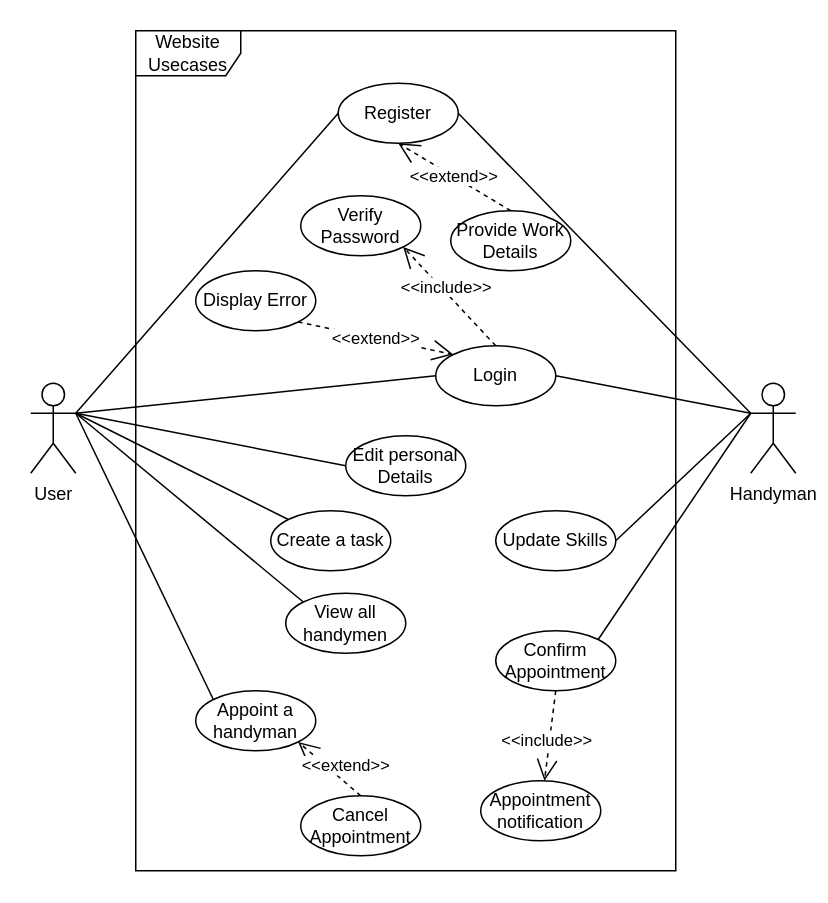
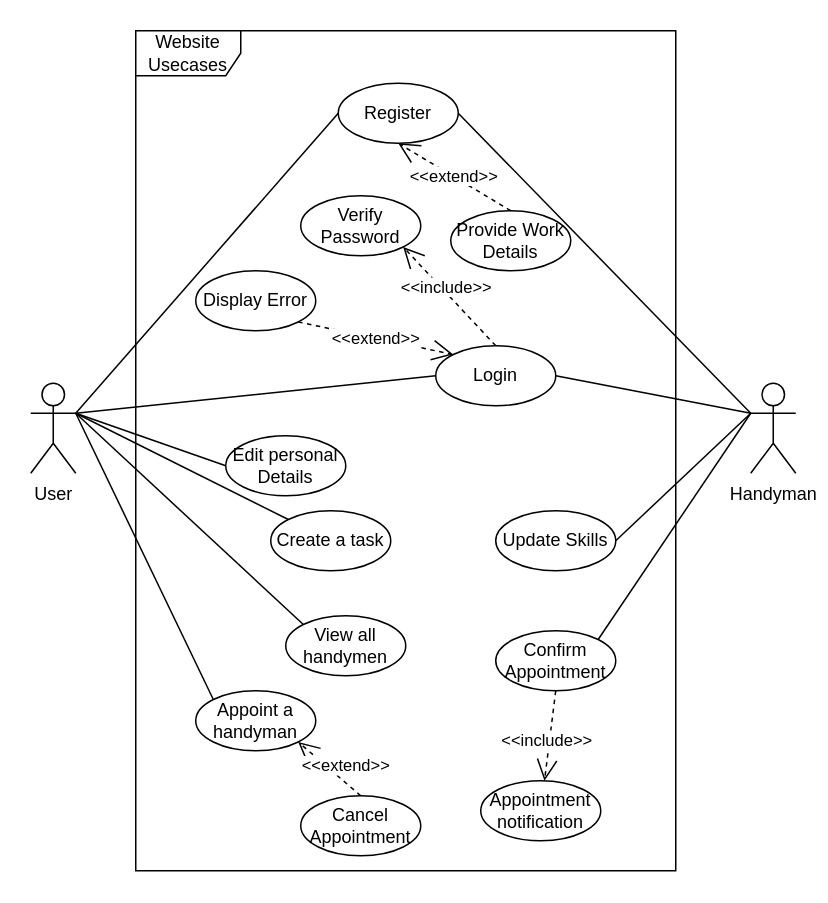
  <mxCell id="0" />
  <mxCell id="1" parent="0" />
  <mxCell id="2" value="User" style="shape=umlActor;verticalLabelPosition=bottom;verticalAlign=top;html=1;outlineConnect=0;" vertex="1" parent="1"><mxGeometry x="20" y="255" width="30" height="60" as="geometry" /></mxCell>
  <mxCell id="3" value="Handyman" style="shape=umlActor;verticalLabelPosition=bottom;verticalAlign=top;html=1;outlineConnect=0;" vertex="1" parent="1"><mxGeometry x="500" y="255" width="30" height="60" as="geometry" /></mxCell>
  <mxCell id="4" value="Website Usecases" style="shape=umlFrame;whiteSpace=wrap;html=1;width=70;height=30;" vertex="1" parent="1"><mxGeometry x="90" y="20" width="360" height="560" as="geometry" /></mxCell>
  <mxCell id="5" value="Register" style="ellipse;whiteSpace=wrap;html=1;" vertex="1" parent="1"><mxGeometry x="225" y="55" width="80" height="40" as="geometry" /></mxCell>
  <mxCell id="6" value="Provide Work Details" style="ellipse;whiteSpace=wrap;html=1;" vertex="1" parent="1"><mxGeometry x="300" y="140" width="80" height="40" as="geometry" /></mxCell>
  <mxCell id="7" value="" style="endArrow=none;html=1;exitX=1;exitY=0.333;exitDx=0;exitDy=0;exitPerimeter=0;entryX=0;entryY=0.5;entryDx=0;entryDy=0;" edge="1" parent="1" source="2" target="5"><mxGeometry width="50" height="50" relative="1" as="geometry"><mxPoint x="370" y="310" as="sourcePoint" /><mxPoint x="420" y="260" as="targetPoint" /></mxGeometry></mxCell>
  <mxCell id="8" value="" style="endArrow=none;html=1;entryX=0;entryY=0.333;entryDx=0;entryDy=0;entryPerimeter=0;exitX=1;exitY=0.5;exitDx=0;exitDy=0;" edge="1" parent="1" source="5" target="3"><mxGeometry width="50" height="50" relative="1" as="geometry"><mxPoint x="370" y="310" as="sourcePoint" /><mxPoint x="420" y="260" as="targetPoint" /></mxGeometry></mxCell>
  <mxCell id="9" value="Appoint a handyman&lt;span style=&quot;color: rgba(0 , 0 , 0 , 0) ; font-family: monospace ; font-size: 0px&quot;&gt;%3CmxGraphModel%3E%3Croot%3E%3CmxCell%20id%3D%220%22%2F%3E%3CmxCell%20id%3D%221%22%20parent%3D%220%22%2F%3E%3CmxCell%20id%3D%222%22%20value%3D%22Register%22%20style%3D%22ellipse%3BwhiteSpace%3Dwrap%3Bhtml%3D1%3B%22%20vertex%3D%221%22%20parent%3D%221%22%3E%3CmxGeometry%20x%3D%22340%22%20y%3D%22120%22%20width%3D%2280%22%20height%3D%2240%22%20as%3D%22geometry%22%2F%3E%3C%2FmxCell%3E%3C%2Froot%3E%3C%2FmxGraphModel%3E&lt;/span&gt;&lt;span style=&quot;color: rgba(0 , 0 , 0 , 0) ; font-family: monospace ; font-size: 0px&quot;&gt;%3CmxGraphModel%3E%3Croot%3E%3CmxCell%20id%3D%220%22%2F%3E%3CmxCell%20id%3D%221%22%20parent%3D%220%22%2F%3E%3CmxCell%20id%3D%222%22%20value%3D%22Register%22%20style%3D%22ellipse%3BwhiteSpace%3Dwrap%3Bhtml%3D1%3B%22%20vertex%3D%221%22%20parent%3D%221%22%3E%3CmxGeometry%20x%3D%22340%22%20y%3D%22120%22%20width%3D%2280%22%20height%3D%2240%22%20as%3D%22geometry%22%2F%3E%3C%2FmxCell%3E%3C%2Froot%3E%3C%2FmxGraphModel%3E&lt;/span&gt;" style="ellipse;whiteSpace=wrap;html=1;" vertex="1" parent="1"><mxGeometry x="130" y="460" width="80" height="40" as="geometry" /></mxCell>
- <mxCell id="10" value="View all handymen" style="ellipse;whiteSpace=wrap;html=1;" vertex="1" parent="1"><mxGeometry x="190" y="395" width="80" height="40" as="geometry" /></mxCell>
+ <mxCell id="10" value="View all handymen" style="ellipse;whiteSpace=wrap;html=1;" vertex="1" parent="1"><mxGeometry x="190" y="410" width="80" height="40" as="geometry" /></mxCell>
  <mxCell id="11" value="Create a task" style="ellipse;whiteSpace=wrap;html=1;" vertex="1" parent="1"><mxGeometry x="180" y="340" width="80" height="40" as="geometry" /></mxCell>
  <mxCell id="12" value="Confirm Appointment&lt;span style=&quot;color: rgba(0 , 0 , 0 , 0) ; font-family: monospace ; font-size: 0px&quot;&gt;%3CmxGraphModel%3E%3Croot%3E%3CmxCell%20id%3D%220%22%2F%3E%3CmxCell%20id%3D%221%22%20parent%3D%220%22%2F%3E%3CmxCell%20id%3D%222%22%20value%3D%22Register%22%20style%3D%22ellipse%3BwhiteSpace%3Dwrap%3Bhtml%3D1%3B%22%20vertex%3D%221%22%20parent%3D%221%22%3E%3CmxGeometry%20x%3D%22340%22%20y%3D%22120%22%20width%3D%2280%22%20height%3D%2240%22%20as%3D%22geometry%22%2F%3E%3C%2FmxCell%3E%3C%2Froot%3E%3C%2FmxGraphModel%3E&lt;/span&gt;" style="ellipse;whiteSpace=wrap;html=1;" vertex="1" parent="1"><mxGeometry x="330" y="420" width="80" height="40" as="geometry" /></mxCell>
  <mxCell id="13" value="Cancel Appointment" style="ellipse;whiteSpace=wrap;html=1;" vertex="1" parent="1"><mxGeometry x="200" y="530" width="80" height="40" as="geometry" /></mxCell>
- <mxCell id="14" value="Edit personal Details" style="ellipse;whiteSpace=wrap;html=1;" vertex="1" parent="1"><mxGeometry x="230" y="290" width="80" height="40" as="geometry" /></mxCell>
+ <mxCell id="14" value="Edit personal Details" style="ellipse;whiteSpace=wrap;html=1;" vertex="1" parent="1"><mxGeometry x="150" y="290" width="80" height="40" as="geometry" /></mxCell>
  <mxCell id="15" value="Update Skills" style="ellipse;whiteSpace=wrap;html=1;" vertex="1" parent="1"><mxGeometry x="330" y="340" width="80" height="40" as="geometry" /></mxCell>
  <mxCell id="16" value="" style="endArrow=none;html=1;exitX=1;exitY=0.5;exitDx=0;exitDy=0;entryX=0;entryY=0.333;entryDx=0;entryDy=0;entryPerimeter=0;" edge="1" parent="1" source="15" target="3"><mxGeometry width="50" height="50" relative="1" as="geometry"><mxPoint x="370" y="270" as="sourcePoint" /><mxPoint x="500" y="270" as="targetPoint" /></mxGeometry></mxCell>
  <mxCell id="17" value="" style="endArrow=none;html=1;exitX=0;exitY=0.5;exitDx=0;exitDy=0;entryX=1;entryY=0.333;entryDx=0;entryDy=0;entryPerimeter=0;" edge="1" parent="1" source="14" target="2"><mxGeometry width="50" height="50" relative="1" as="geometry"><mxPoint x="370" y="270" as="sourcePoint" /><mxPoint x="420" y="220" as="targetPoint" /></mxGeometry></mxCell>
  <mxCell id="18" value="" style="endArrow=none;html=1;entryX=0;entryY=0.333;entryDx=0;entryDy=0;entryPerimeter=0;exitX=1;exitY=0;exitDx=0;exitDy=0;" edge="1" parent="1" source="12" target="3"><mxGeometry width="50" height="50" relative="1" as="geometry"><mxPoint x="250" y="410" as="sourcePoint" /><mxPoint x="300" y="360" as="targetPoint" /></mxGeometry></mxCell>
  <mxCell id="19" value="" style="endArrow=none;html=1;exitX=1;exitY=0.333;exitDx=0;exitDy=0;exitPerimeter=0;entryX=0;entryY=0;entryDx=0;entryDy=0;" edge="1" parent="1" source="2" target="11"><mxGeometry width="50" height="50" relative="1" as="geometry"><mxPoint x="250" y="320" as="sourcePoint" /><mxPoint x="300" y="270" as="targetPoint" /></mxGeometry></mxCell>
  <mxCell id="20" value="Login" style="ellipse;whiteSpace=wrap;html=1;" vertex="1" parent="1"><mxGeometry x="290" y="230" width="80" height="40" as="geometry" /></mxCell>
  <mxCell id="21" value="" style="endArrow=none;html=1;exitX=1;exitY=0.333;exitDx=0;exitDy=0;exitPerimeter=0;entryX=0;entryY=0.5;entryDx=0;entryDy=0;" edge="1" parent="1" source="2" target="20"><mxGeometry width="50" height="50" relative="1" as="geometry"><mxPoint x="250" y="330" as="sourcePoint" /><mxPoint x="300" y="280" as="targetPoint" /></mxGeometry></mxCell>
  <mxCell id="22" value="" style="endArrow=none;html=1;exitX=1;exitY=0.5;exitDx=0;exitDy=0;entryX=0;entryY=0.333;entryDx=0;entryDy=0;entryPerimeter=0;" edge="1" parent="1" source="20" target="3"><mxGeometry width="50" height="50" relative="1" as="geometry"><mxPoint x="250" y="330" as="sourcePoint" /><mxPoint x="300" y="280" as="targetPoint" /></mxGeometry></mxCell>
  <mxCell id="23" value="Verify Password" style="ellipse;whiteSpace=wrap;html=1;" vertex="1" parent="1"><mxGeometry x="200" y="130" width="80" height="40" as="geometry" /></mxCell>
  <mxCell id="24" value="&amp;lt;&amp;lt;extend&amp;gt;&amp;gt;" style="endArrow=open;endSize=12;dashed=1;html=1;exitX=0.5;exitY=0;exitDx=0;exitDy=0;entryX=0.5;entryY=1;entryDx=0;entryDy=0;" edge="1" parent="1" source="6" target="5"><mxGeometry width="160" relative="1" as="geometry"><mxPoint x="190" y="300" as="sourcePoint" /><mxPoint x="350" y="300" as="targetPoint" /></mxGeometry></mxCell>
  <mxCell id="25" value="&amp;lt;&amp;lt;include&amp;gt;&amp;gt;" style="endArrow=open;endSize=12;dashed=1;html=1;exitX=0.5;exitY=0;exitDx=0;exitDy=0;entryX=1;entryY=1;entryDx=0;entryDy=0;" edge="1" parent="1" source="20" target="23"><mxGeometry x="0.131" y="-2" width="160" relative="1" as="geometry"><mxPoint x="340" y="140" as="sourcePoint" /><mxPoint x="290" y="100" as="targetPoint" /><mxPoint as="offset" /></mxGeometry></mxCell>
  <mxCell id="26" value="" style="endArrow=none;html=1;exitX=0;exitY=0;exitDx=0;exitDy=0;entryX=1;entryY=0.333;entryDx=0;entryDy=0;entryPerimeter=0;" edge="1" parent="1" source="9" target="2"><mxGeometry width="50" height="50" relative="1" as="geometry"><mxPoint x="250" y="320" as="sourcePoint" /><mxPoint x="50" y="270" as="targetPoint" /></mxGeometry></mxCell>
  <mxCell id="27" value="&amp;lt;&amp;lt;extend&amp;gt;&amp;gt;" style="endArrow=open;endSize=12;dashed=1;html=1;exitX=0.5;exitY=0;exitDx=0;exitDy=0;entryX=1;entryY=1;entryDx=0;entryDy=0;" edge="1" parent="1" source="13" target="9"><mxGeometry x="-0.25" y="-9" width="160" relative="1" as="geometry"><mxPoint x="300" y="540" as="sourcePoint" /><mxPoint x="250" y="500" as="targetPoint" /><mxPoint y="1" as="offset" /></mxGeometry></mxCell>
  <mxCell id="28" value="" style="endArrow=none;html=1;exitX=0;exitY=0;exitDx=0;exitDy=0;entryX=1;entryY=0.333;entryDx=0;entryDy=0;entryPerimeter=0;" edge="1" parent="1" source="10" target="2"><mxGeometry width="50" height="50" relative="1" as="geometry"><mxPoint x="250" y="400" as="sourcePoint" /><mxPoint x="60" y="280" as="targetPoint" /></mxGeometry></mxCell>
  <mxCell id="29" value="Appointment notification" style="ellipse;whiteSpace=wrap;html=1;" vertex="1" parent="1"><mxGeometry x="320" y="520" width="80" height="40" as="geometry" /></mxCell>
  <mxCell id="30" value="&amp;lt;&amp;lt;include&amp;gt;&amp;gt;" style="endArrow=open;endSize=12;dashed=1;html=1;exitX=0.5;exitY=1;exitDx=0;exitDy=0;" edge="1" parent="1" source="12" target="29"><mxGeometry x="0.131" y="-2" width="160" relative="1" as="geometry"><mxPoint x="311.716" y="230.858" as="sourcePoint" /><mxPoint x="248.284" y="194.142" as="targetPoint" /><mxPoint as="offset" /></mxGeometry></mxCell>
  <mxCell id="31" value="Display Error" style="ellipse;whiteSpace=wrap;html=1;" vertex="1" parent="1"><mxGeometry x="130" y="180" width="80" height="40" as="geometry" /></mxCell>
  <mxCell id="32" value="&amp;lt;&amp;lt;extend&amp;gt;&amp;gt;" style="endArrow=open;endSize=12;dashed=1;html=1;exitX=1;exitY=1;exitDx=0;exitDy=0;entryX=0;entryY=0;entryDx=0;entryDy=0;" edge="1" parent="1" source="31" target="20"><mxGeometry width="160" relative="1" as="geometry"><mxPoint x="350" y="150" as="sourcePoint" /><mxPoint x="290" y="100" as="targetPoint" /></mxGeometry></mxCell>
